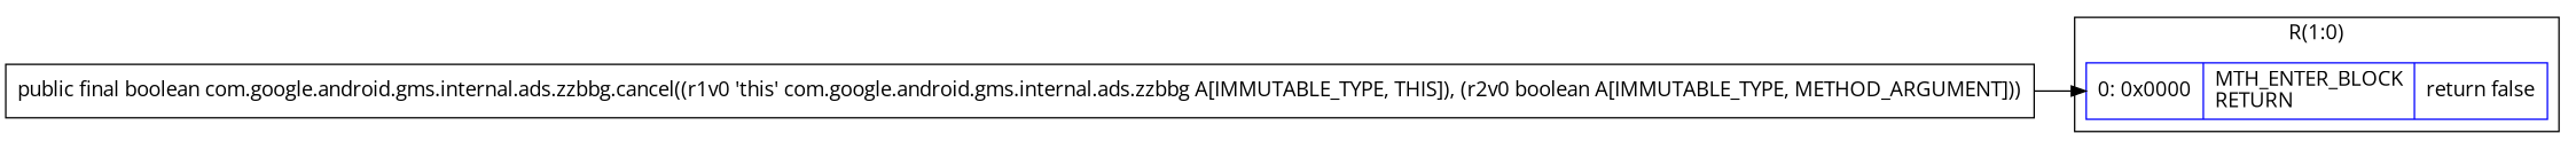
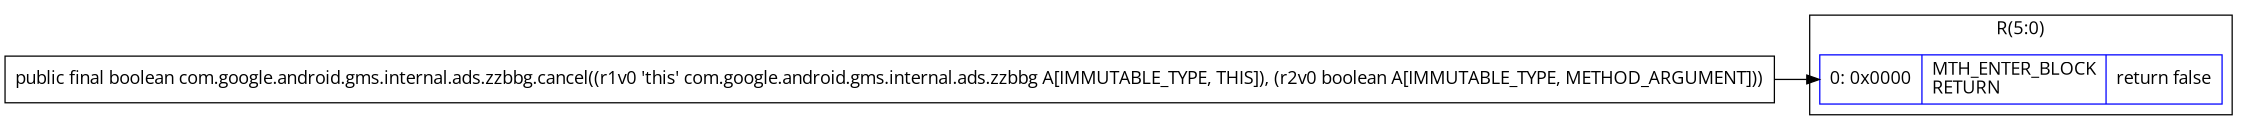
  digraph {
    rankdir=LR
    fontname="Open Sans"
    node [shape=record fontname="Open Sans"]
    n1 [color=blue label="{0\:\ 0x0000|MTH_ENTER_BLOCK\lRETURN\l|return false\l}"]
    n2 [label="{public final boolean com.google.android.gms.internal.ads.zzbbg.cancel((r1v0 'this' com.google.android.gms.internal.ads.zzbbg A[IMMUTABLE_TYPE, THIS]), (r2v0 boolean A[IMMUTABLE_TYPE, METHOD_ARGUMENT])) }"]
    subgraph cluster_1 {
-     label="R(1:0)"
+     label="R(5:0)"
      n1
    }
    n2 -> n1 [fontname="Open Sans"]
  }
